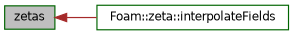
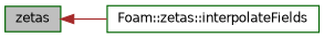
  digraph {
    rankdir=LR
    node [color=darkgreen fontname=Helvetica fontsize=10 shape=record]
    n1 [fillcolor=grey75 fontcolor=black height=0.2 label=zetas style=filled width=0.4]
-   n2 [height=0.2 label="Foam::zeta::interpolateFields" width=0.4]
+   n2 [height=0.2 label="Foam::zetas::interpolateFields" width=0.4]
    n1 -> n2 [color=brown dir=back fontname=Helvetica fontsize=10 labelfontname=Helvetica labelfontsize=10 style=solid]
  }
